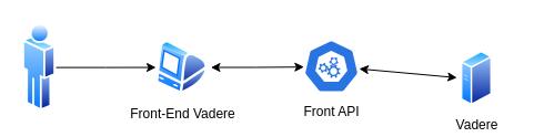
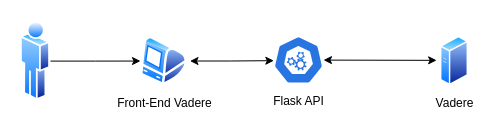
  <mxCell id="0" />
  <mxCell id="1" parent="0" />
  <mxCell id="2" style="edgeStyle=orthogonalEdgeStyle;rounded=0;orthogonalLoop=1;jettySize=auto;html=1;entryX=0;entryY=0.5;entryDx=0;entryDy=0;" edge="1" parent="1" source="3" target="4"><mxGeometry relative="1" as="geometry" /></mxCell>
  <mxCell id="3" value="" style="image;aspect=fixed;perimeter=ellipsePerimeter;html=1;align=center;shadow=0;dashed=0;spacingTop=3;image=img/lib/active_directory/user.svg;" vertex="1" parent="1"><mxGeometry x="20" y="20" width="30" height="81.08" as="geometry" /></mxCell>
  <mxCell id="4" value="Front-End Vadere" style="image;aspect=fixed;perimeter=ellipsePerimeter;html=1;align=center;shadow=0;dashed=0;spacingTop=3;image=img/lib/active_directory/mac_client.svg;labelBackgroundColor=none;" vertex="1" parent="1"><mxGeometry x="140" y="35.54" width="47" height="50" as="geometry" /></mxCell>
  <mxCell id="5" style="edgeStyle=orthogonalEdgeStyle;rounded=0;orthogonalLoop=1;jettySize=auto;html=1;entryX=0.007;entryY=0.513;entryDx=0;entryDy=0;entryPerimeter=0;startArrow=classic;startFill=1;exitX=1.053;exitY=0.5;exitDx=0;exitDy=0;exitPerimeter=0;" edge="1" parent="1" source="4" target="8"><mxGeometry relative="1" as="geometry"><mxPoint x="190" y="60" as="sourcePoint" /><mxPoint x="260" y="60" as="targetPoint" /></mxGeometry></mxCell>
- <mxCell id="6" value="Vadere" style="image;aspect=fixed;perimeter=ellipsePerimeter;html=1;align=center;shadow=0;dashed=0;spacingTop=3;image=img/lib/active_directory/generic_server.svg;labelBackgroundColor=none;" vertex="1" parent="1"><mxGeometry x="415" y="45.54" width="28.0" height="50" as="geometry" /></mxCell>
+ <mxCell id="6" value="Vadere" style="image;aspect=fixed;perimeter=ellipsePerimeter;html=1;align=center;shadow=0;dashed=0;spacingTop=3;image=img/lib/active_directory/generic_server.svg;labelBackgroundColor=none;" vertex="1" parent="1"><mxGeometry x="440" y="35.54" width="28.0" height="50" as="geometry" /></mxCell>
  <mxCell id="7" value="" style="rounded=0;orthogonalLoop=1;jettySize=auto;html=1;strokeColor=default;startArrow=classic;startFill=1;entryX=-0.138;entryY=0.486;entryDx=0;entryDy=0;entryPerimeter=0;" edge="1" parent="1" source="8" target="6"><mxGeometry relative="1" as="geometry"><mxPoint x="460" y="59" as="targetPoint" /></mxGeometry></mxCell>
- <mxCell id="8" value="Front API" style="aspect=fixed;sketch=0;dashed=0;whitespace=wrap;fillColor=#2875E2;strokeColor=#ffffff;points=[[0.005,0.63,0],[0.1,0.2,0],[0.9,0.2,0],[0.5,0,0],[0.995,0.63,0],[0.72,0.99,0],[0.5,1,0],[0.28,0.99,0]];shape=mxgraph.kubernetes.icon2;prIcon=api;align=center;html=1;spacingTop=3;verticalAlign=top;labelPosition=center;verticalLabelPosition=bottom;labelBackgroundColor=none;noLabel=0;" vertex="1" parent="1"><mxGeometry x="273" y="35.54" width="50" height="48" as="geometry" /></mxCell>
+ <mxCell id="8" value="Flask API" style="aspect=fixed;sketch=0;dashed=0;whitespace=wrap;fillColor=#2875E2;strokeColor=#ffffff;points=[[0.005,0.63,0],[0.1,0.2,0],[0.9,0.2,0],[0.5,0,0],[0.995,0.63,0],[0.72,0.99,0],[0.5,1,0],[0.28,0.99,0]];shape=mxgraph.kubernetes.icon2;prIcon=api;align=center;html=1;spacingTop=3;verticalAlign=top;labelPosition=center;verticalLabelPosition=bottom;labelBackgroundColor=none;noLabel=0;" vertex="1" parent="1"><mxGeometry x="273" y="35.54" width="50" height="48" as="geometry" /></mxCell>
